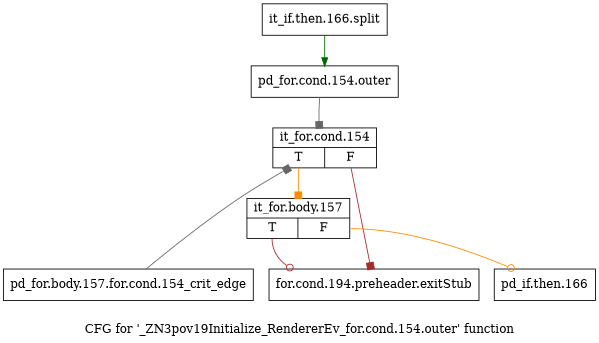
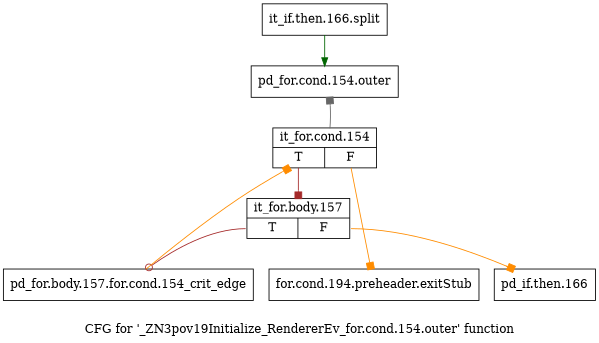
  digraph {
    label="CFG for '_ZN3pov19Initialize_RendererEv_for.cond.154.outer' function"
    node [shape=record]
    edge [arrowhead=box color=gray40]
    n1 [label="{pd_for.cond.154.outer}"]
    n2 [label="{it_for.cond.154|{<s0>T|<s1>F}}"]
    n3 [label="{for.cond.194.preheader.exitStub}"]
    n4 [label="{it_for.body.157|{<s0>T|<s1>F}}"]
    n5 [label="{pd_for.body.157.for.cond.154_crit_edge}"]
    n6 [label="{pd_if.then.166}"]
    n7 [label="{it_if.then.166.split}"]
-   n1 -> n2
-   n2 -> n3 [color=brown tailport=s1]
-   n2 -> n4 [color=darkorange tailport=s0]
-   n4 -> n3 [arrowhead=odot color=brown tailport=s0]
-   n4 -> n6 [arrowhead=odot color=darkorange tailport=s1]
-   n5 -> n2
+   n2 -> n1
+   n2 -> n3 [color=darkorange tailport=s1]
+   n2 -> n4 [color=brown tailport=s0]
+   n4 -> n5 [arrowhead=odot color=brown tailport=s0]
+   n4 -> n6 [color=darkorange tailport=s1]
+   n5 -> n2 [color=darkorange]
    n7 -> n1 [arrowhead=normal color=darkgreen]
  }
